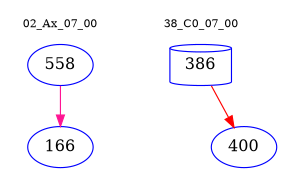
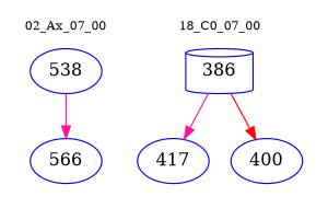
  digraph {
    node [color=blue shape=ellipse]
    edge [color=deeppink]
-   n1 [label=558]
-   n2 [label=166]
+   n1 [label=538]
+   n2 [label=566]
    n3 [label=386 shape=cylinder]
+   n4 [label=417]
    n5 [label=400]
    subgraph cluster_1 {
      color=white
      fontsize=10
      label="02_Ax_07_00"
      n1
      n2
    }
    subgraph cluster_2 {
      color=white
      fontsize=10
-     label="38_C0_07_00"
+     label="18_C0_07_00"
      n3
+     n4
      n5
    }
    n1 -> n2
+   n3 -> n4
    n3 -> n5 [color=red]
  }
